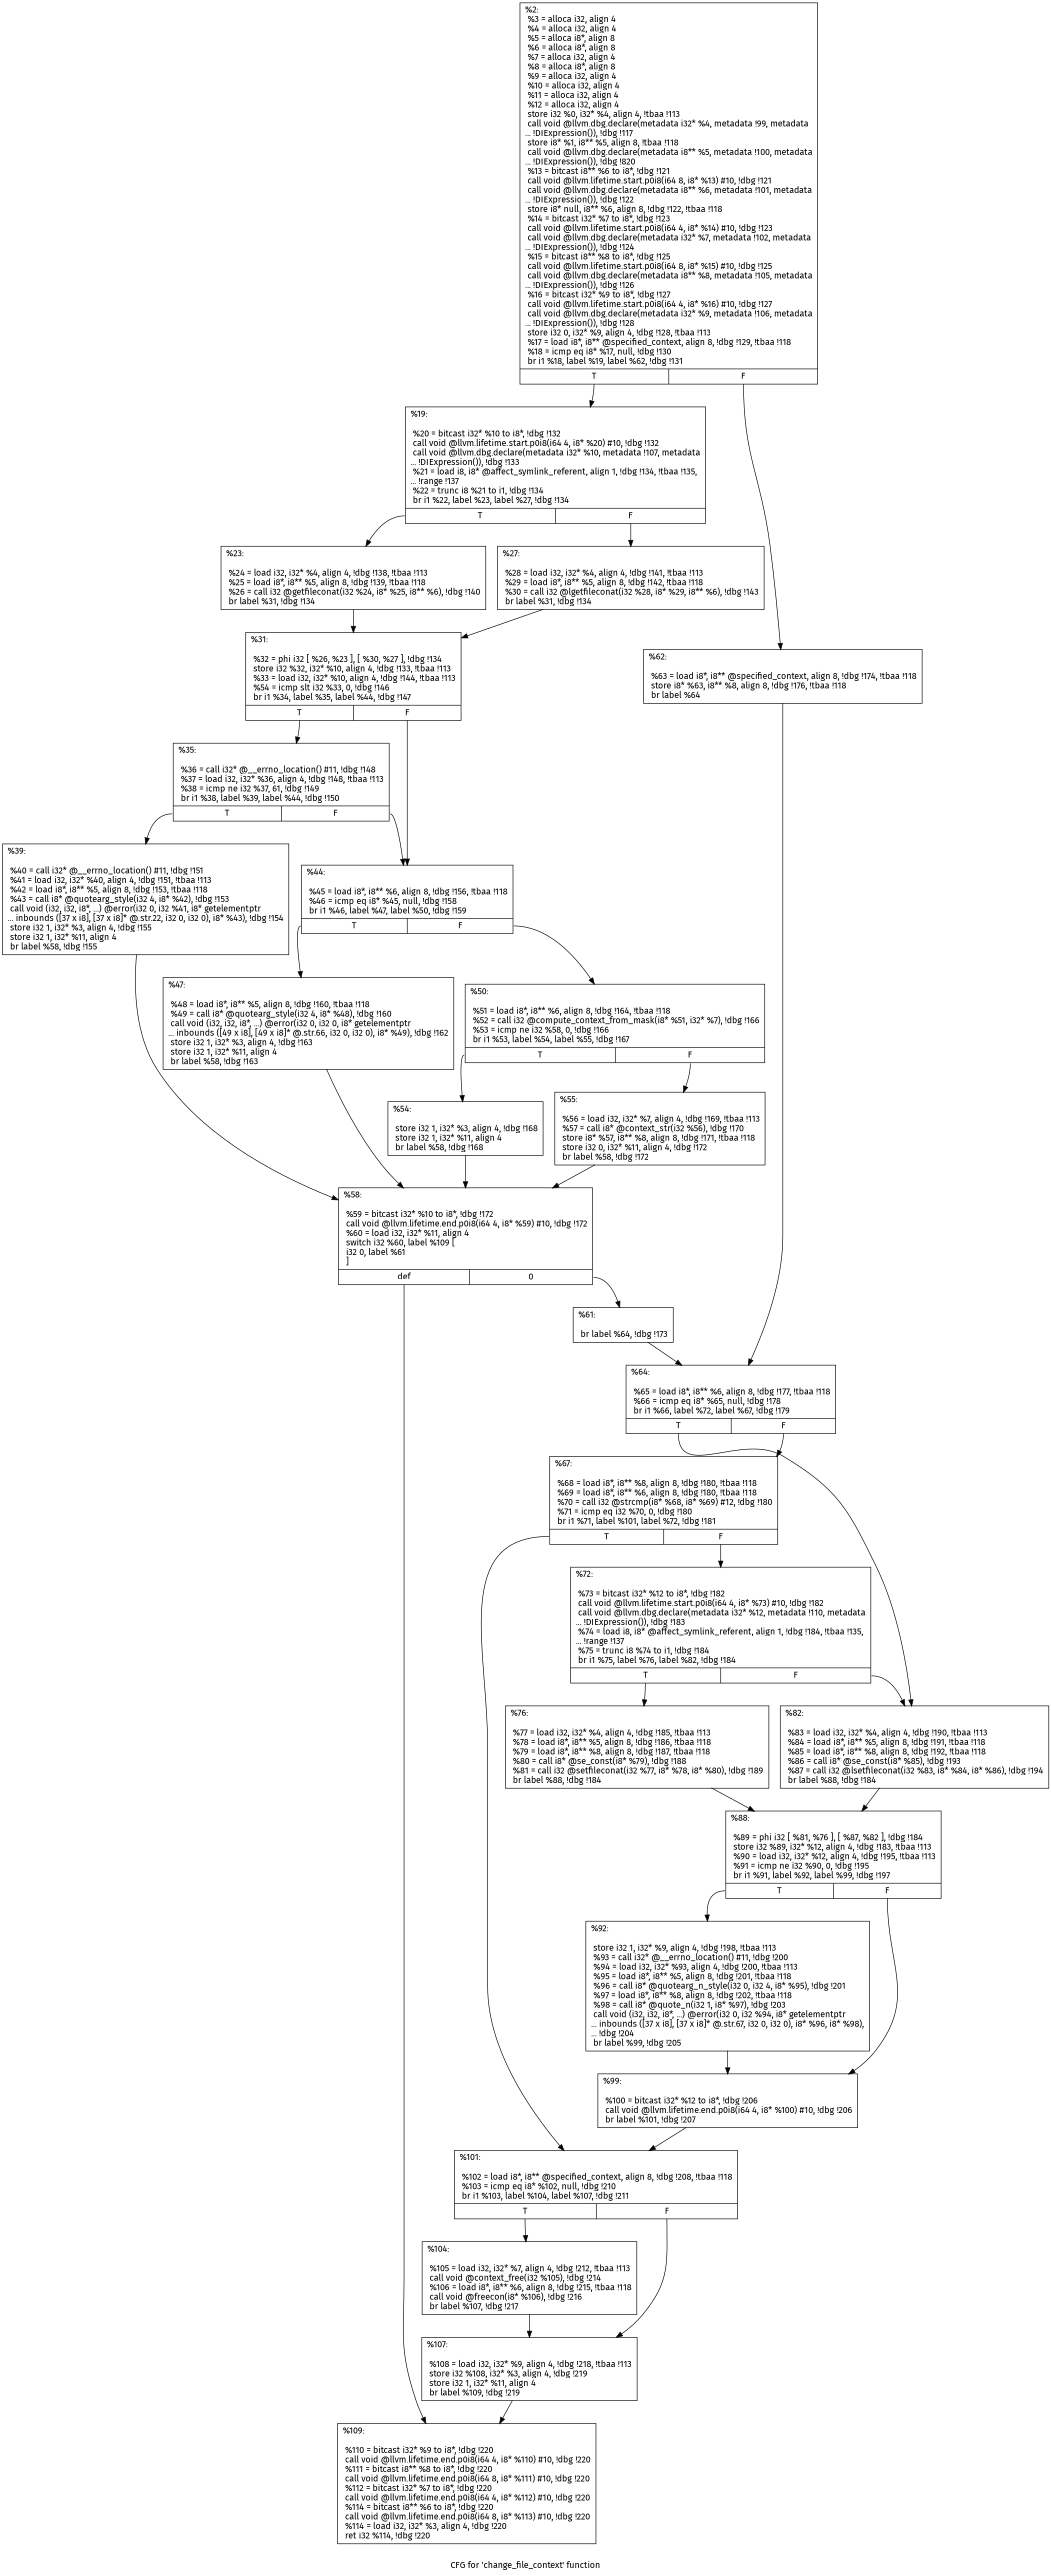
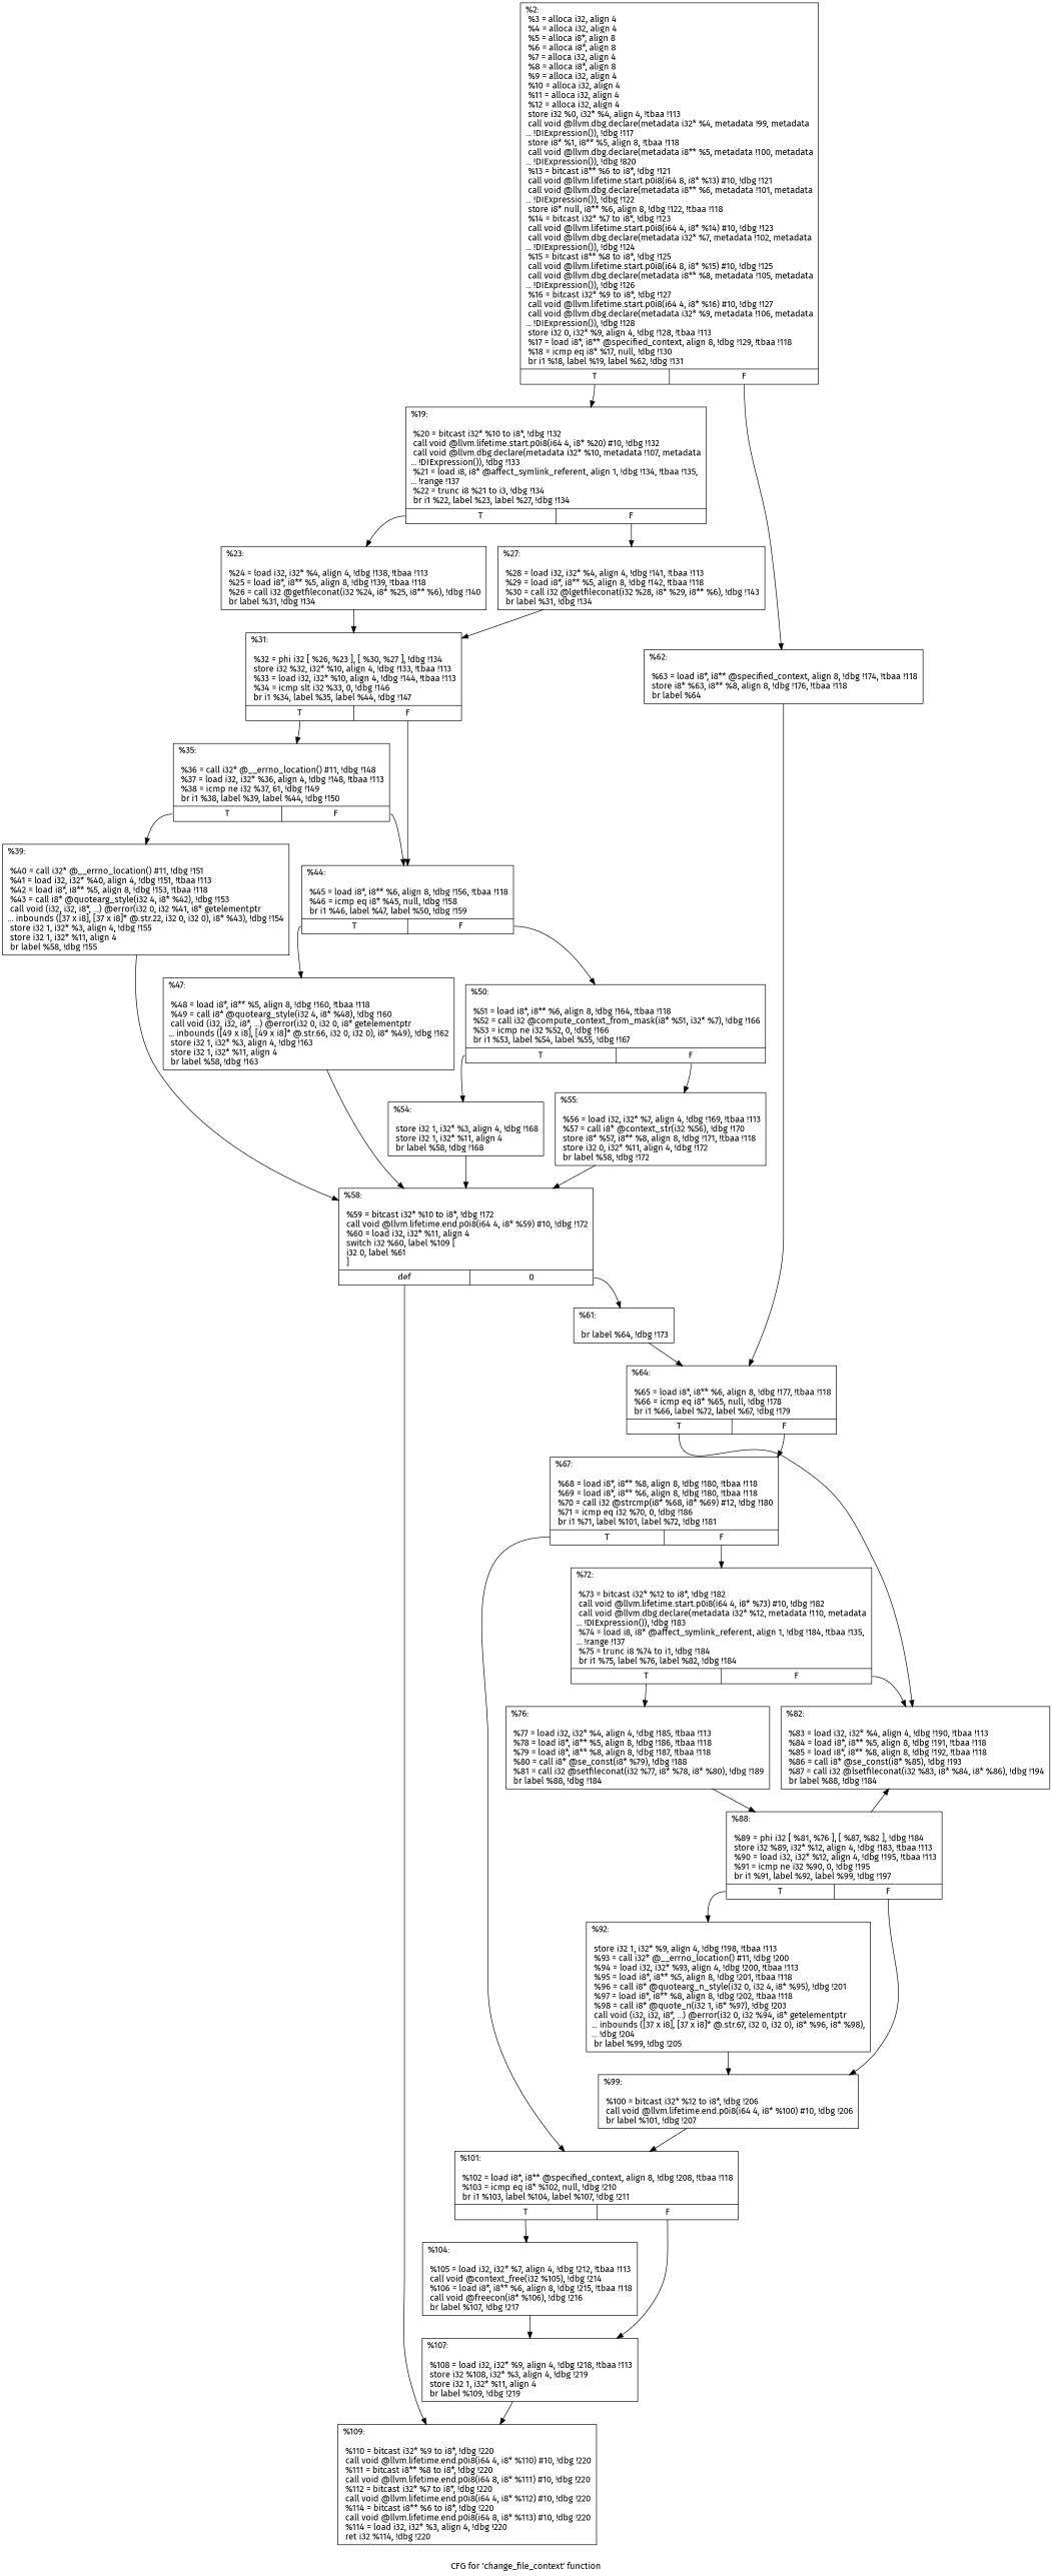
  digraph {
    fontname="Fira Sans"
    label="CFG for 'change_file_context' function"
    node [fontname="Fira Sans" shape=record]
    edge [fontname="Fira Sans"]
    n1 [label="{%2:\l  %3 = alloca i32, align 4\l  %4 = alloca i32, align 4\l  %5 = alloca i8*, align 8\l  %6 = alloca i8*, align 8\l  %7 = alloca i32, align 4\l  %8 = alloca i8*, align 8\l  %9 = alloca i32, align 4\l  %10 = alloca i32, align 4\l  %11 = alloca i32, align 4\l  %12 = alloca i32, align 4\l  store i32 %0, i32* %4, align 4, !tbaa !113\l  call void @llvm.dbg.declare(metadata i32* %4, metadata !99, metadata\l... !DIExpression()), !dbg !117\l  store i8* %1, i8** %5, align 8, !tbaa !118\l  call void @llvm.dbg.declare(metadata i8** %5, metadata !100, metadata\l... !DIExpression()), !dbg !820\l  %13 = bitcast i8** %6 to i8*, !dbg !121\l  call void @llvm.lifetime.start.p0i8(i64 8, i8* %13) #10, !dbg !121\l  call void @llvm.dbg.declare(metadata i8** %6, metadata !101, metadata\l... !DIExpression()), !dbg !122\l  store i8* null, i8** %6, align 8, !dbg !122, !tbaa !118\l  %14 = bitcast i32* %7 to i8*, !dbg !123\l  call void @llvm.lifetime.start.p0i8(i64 4, i8* %14) #10, !dbg !123\l  call void @llvm.dbg.declare(metadata i32* %7, metadata !102, metadata\l... !DIExpression()), !dbg !124\l  %15 = bitcast i8** %8 to i8*, !dbg !125\l  call void @llvm.lifetime.start.p0i8(i64 8, i8* %15) #10, !dbg !125\l  call void @llvm.dbg.declare(metadata i8** %8, metadata !105, metadata\l... !DIExpression()), !dbg !126\l  %16 = bitcast i32* %9 to i8*, !dbg !127\l  call void @llvm.lifetime.start.p0i8(i64 4, i8* %16) #10, !dbg !127\l  call void @llvm.dbg.declare(metadata i32* %9, metadata !106, metadata\l... !DIExpression()), !dbg !128\l  store i32 0, i32* %9, align 4, !dbg !128, !tbaa !113\l  %17 = load i8*, i8** @specified_context, align 8, !dbg !129, !tbaa !118\l  %18 = icmp eq i8* %17, null, !dbg !130\l  br i1 %18, label %19, label %62, !dbg !131\l|{<s0>T|<s1>F}}"]
-   n2 [label="{%19:\l\l  %20 = bitcast i32* %10 to i8*, !dbg !132\l  call void @llvm.lifetime.start.p0i8(i64 4, i8* %20) #10, !dbg !132\l  call void @llvm.dbg.declare(metadata i32* %10, metadata !107, metadata\l... !DIExpression()), !dbg !133\l  %21 = load i8, i8* @affect_symlink_referent, align 1, !dbg !134, !tbaa !135,\l... !range !137\l  %22 = trunc i8 %21 to i1, !dbg !134\l  br i1 %22, label %23, label %27, !dbg !134\l|{<s0>T|<s1>F}}"]
+   n2 [label="{%19:\l\l  %20 = bitcast i32* %10 to i8*, !dbg !132\l  call void @llvm.lifetime.start.p0i8(i64 4, i8* %20) #10, !dbg !132\l  call void @llvm.dbg.declare(metadata i32* %10, metadata !107, metadata\l... !DIExpression()), !dbg !133\l  %21 = load i8, i8* @affect_symlink_referent, align 1, !dbg !134, !tbaa !135,\l... !range !137\l  %22 = trunc i8 %21 to i3, !dbg !134\l  br i1 %22, label %23, label %27, !dbg !134\l|{<s0>T|<s1>F}}"]
    n3 [label="{%62:\l\l  %63 = load i8*, i8** @specified_context, align 8, !dbg !174, !tbaa !118\l  store i8* %63, i8** %8, align 8, !dbg !176, !tbaa !118\l  br label %64\l}"]
    n4 [label="{%23:\l\l  %24 = load i32, i32* %4, align 4, !dbg !138, !tbaa !113\l  %25 = load i8*, i8** %5, align 8, !dbg !139, !tbaa !118\l  %26 = call i32 @getfileconat(i32 %24, i8* %25, i8** %6), !dbg !140\l  br label %31, !dbg !134\l}"]
    n5 [label="{%27:\l\l  %28 = load i32, i32* %4, align 4, !dbg !141, !tbaa !113\l  %29 = load i8*, i8** %5, align 8, !dbg !142, !tbaa !118\l  %30 = call i32 @lgetfileconat(i32 %28, i8* %29, i8** %6), !dbg !143\l  br label %31, !dbg !134\l}"]
    n6 [label="{%64:\l\l  %65 = load i8*, i8** %6, align 8, !dbg !177, !tbaa !118\l  %66 = icmp eq i8* %65, null, !dbg !178\l  br i1 %66, label %72, label %67, !dbg !179\l|{<s0>T|<s1>F}}"]
-   n7 [label="{%31:\l\l  %32 = phi i32 [ %26, %23 ], [ %30, %27 ], !dbg !134\l  store i32 %32, i32* %10, align 4, !dbg !133, !tbaa !113\l  %33 = load i32, i32* %10, align 4, !dbg !144, !tbaa !113\l  %54 = icmp slt i32 %33, 0, !dbg !146\l  br i1 %34, label %35, label %44, !dbg !147\l|{<s0>T|<s1>F}}"]
-   n8 [label="{%67:\l\l  %68 = load i8*, i8** %8, align 8, !dbg !180, !tbaa !118\l  %69 = load i8*, i8** %6, align 8, !dbg !180, !tbaa !118\l  %70 = call i32 @strcmp(i8* %68, i8* %69) #12, !dbg !180\l  %71 = icmp eq i32 %70, 0, !dbg !180\l  br i1 %71, label %101, label %72, !dbg !181\l|{<s0>T|<s1>F}}"]
+   n7 [label="{%31:\l\l  %32 = phi i32 [ %26, %23 ], [ %30, %27 ], !dbg !134\l  store i32 %32, i32* %10, align 4, !dbg !133, !tbaa !113\l  %33 = load i32, i32* %10, align 4, !dbg !144, !tbaa !113\l  %34 = icmp slt i32 %33, 0, !dbg !146\l  br i1 %34, label %35, label %44, !dbg !147\l|{<s0>T|<s1>F}}"]
+   n8 [label="{%67:\l\l  %68 = load i8*, i8** %8, align 8, !dbg !180, !tbaa !118\l  %69 = load i8*, i8** %6, align 8, !dbg !180, !tbaa !118\l  %70 = call i32 @strcmp(i8* %68, i8* %69) #12, !dbg !180\l  %71 = icmp eq i32 %70, 0, !dbg !186\l  br i1 %71, label %101, label %72, !dbg !181\l|{<s0>T|<s1>F}}"]
    n9 [label="{%82:\l\l  %83 = load i32, i32* %4, align 4, !dbg !190, !tbaa !113\l  %84 = load i8*, i8** %5, align 8, !dbg !191, !tbaa !118\l  %85 = load i8*, i8** %8, align 8, !dbg !192, !tbaa !118\l  %86 = call i8* @se_const(i8* %85), !dbg !193\l  %87 = call i32 @lsetfileconat(i32 %83, i8* %84, i8* %86), !dbg !194\l  br label %88, !dbg !184\l}"]
    n10 [label="{%35:\l\l  %36 = call i32* @__errno_location() #11, !dbg !148\l  %37 = load i32, i32* %36, align 4, !dbg !148, !tbaa !113\l  %38 = icmp ne i32 %37, 61, !dbg !149\l  br i1 %38, label %39, label %44, !dbg !150\l|{<s0>T|<s1>F}}"]
    n11 [label="{%44:\l\l  %45 = load i8*, i8** %6, align 8, !dbg !156, !tbaa !118\l  %46 = icmp eq i8* %45, null, !dbg !158\l  br i1 %46, label %47, label %50, !dbg !159\l|{<s0>T|<s1>F}}"]
    n12 [label="{%39:\l\l  %40 = call i32* @__errno_location() #11, !dbg !151\l  %41 = load i32, i32* %40, align 4, !dbg !151, !tbaa !113\l  %42 = load i8*, i8** %5, align 8, !dbg !153, !tbaa !118\l  %43 = call i8* @quotearg_style(i32 4, i8* %42), !dbg !153\l  call void (i32, i32, i8*, ...) @error(i32 0, i32 %41, i8* getelementptr\l... inbounds ([37 x i8], [37 x i8]* @.str.22, i32 0, i32 0), i8* %43), !dbg !154\l  store i32 1, i32* %3, align 4, !dbg !155\l  store i32 1, i32* %11, align 4\l  br label %58, !dbg !155\l}"]
    n13 [label="{%47:\l\l  %48 = load i8*, i8** %5, align 8, !dbg !160, !tbaa !118\l  %49 = call i8* @quotearg_style(i32 4, i8* %48), !dbg !160\l  call void (i32, i32, i8*, ...) @error(i32 0, i32 0, i8* getelementptr\l... inbounds ([49 x i8], [49 x i8]* @.str.66, i32 0, i32 0), i8* %49), !dbg !162\l  store i32 1, i32* %3, align 4, !dbg !163\l  store i32 1, i32* %11, align 4\l  br label %58, !dbg !163\l}"]
-   n14 [label="{%50:\l\l  %51 = load i8*, i8** %6, align 8, !dbg !164, !tbaa !118\l  %52 = call i32 @compute_context_from_mask(i8* %51, i32* %7), !dbg !166\l  %53 = icmp ne i32 %58, 0, !dbg !166\l  br i1 %53, label %54, label %55, !dbg !167\l|{<s0>T|<s1>F}}"]
+   n14 [label="{%50:\l\l  %51 = load i8*, i8** %6, align 8, !dbg !164, !tbaa !118\l  %52 = call i32 @compute_context_from_mask(i8* %51, i32* %7), !dbg !166\l  %53 = icmp ne i32 %52, 0, !dbg !166\l  br i1 %53, label %54, label %55, !dbg !167\l|{<s0>T|<s1>F}}"]
    n15 [label="{%58:\l\l  %59 = bitcast i32* %10 to i8*, !dbg !172\l  call void @llvm.lifetime.end.p0i8(i64 4, i8* %59) #10, !dbg !172\l  %60 = load i32, i32* %11, align 4\l  switch i32 %60, label %109 [\l    i32 0, label %61\l  ]\l|{<s0>def|<s1>0}}"]
    n16 [label="{%54:\l\l  store i32 1, i32* %3, align 4, !dbg !168\l  store i32 1, i32* %11, align 4\l  br label %58, !dbg !168\l}"]
    n17 [label="{%55:\l\l  %56 = load i32, i32* %7, align 4, !dbg !169, !tbaa !113\l  %57 = call i8* @context_str(i32 %56), !dbg !170\l  store i8* %57, i8** %8, align 8, !dbg !171, !tbaa !118\l  store i32 0, i32* %11, align 4, !dbg !172\l  br label %58, !dbg !172\l}"]
    n18 [label="{%109:\l\l  %110 = bitcast i32* %9 to i8*, !dbg !220\l  call void @llvm.lifetime.end.p0i8(i64 4, i8* %110) #10, !dbg !220\l  %111 = bitcast i8** %8 to i8*, !dbg !220\l  call void @llvm.lifetime.end.p0i8(i64 8, i8* %111) #10, !dbg !220\l  %112 = bitcast i32* %7 to i8*, !dbg !220\l  call void @llvm.lifetime.end.p0i8(i64 4, i8* %112) #10, !dbg !220\l  %114 = bitcast i8** %6 to i8*, !dbg !220\l  call void @llvm.lifetime.end.p0i8(i64 8, i8* %113) #10, !dbg !220\l  %114 = load i32, i32* %3, align 4, !dbg !220\l  ret i32 %114, !dbg !220\l}"]
    n19 [label="{%61:\l\l  br label %64, !dbg !173\l}"]
    n20 [label="{%72:\l\l  %73 = bitcast i32* %12 to i8*, !dbg !182\l  call void @llvm.lifetime.start.p0i8(i64 4, i8* %73) #10, !dbg !182\l  call void @llvm.dbg.declare(metadata i32* %12, metadata !110, metadata\l... !DIExpression()), !dbg !183\l  %74 = load i8, i8* @affect_symlink_referent, align 1, !dbg !184, !tbaa !135,\l... !range !137\l  %75 = trunc i8 %74 to i1, !dbg !184\l  br i1 %75, label %76, label %82, !dbg !184\l|{<s0>T|<s1>F}}"]
    n21 [label="{%76:\l\l  %77 = load i32, i32* %4, align 4, !dbg !185, !tbaa !113\l  %78 = load i8*, i8** %5, align 8, !dbg !186, !tbaa !118\l  %79 = load i8*, i8** %8, align 8, !dbg !187, !tbaa !118\l  %80 = call i8* @se_const(i8* %79), !dbg !188\l  %81 = call i32 @setfileconat(i32 %77, i8* %78, i8* %80), !dbg !189\l  br label %88, !dbg !184\l}"]
    n22 [label="{%101:\l\l  %102 = load i8*, i8** @specified_context, align 8, !dbg !208, !tbaa !118\l  %103 = icmp eq i8* %102, null, !dbg !210\l  br i1 %103, label %104, label %107, !dbg !211\l|{<s0>T|<s1>F}}"]
    n23 [label="{%88:\l\l  %89 = phi i32 [ %81, %76 ], [ %87, %82 ], !dbg !184\l  store i32 %89, i32* %12, align 4, !dbg !183, !tbaa !113\l  %90 = load i32, i32* %12, align 4, !dbg !195, !tbaa !113\l  %91 = icmp ne i32 %90, 0, !dbg !195\l  br i1 %91, label %92, label %99, !dbg !197\l|{<s0>T|<s1>F}}"]
    n24 [label="{%104:\l\l  %105 = load i32, i32* %7, align 4, !dbg !212, !tbaa !113\l  call void @context_free(i32 %105), !dbg !214\l  %106 = load i8*, i8** %6, align 8, !dbg !215, !tbaa !118\l  call void @freecon(i8* %106), !dbg !216\l  br label %107, !dbg !217\l}"]
    n25 [label="{%107:\l\l  %108 = load i32, i32* %9, align 4, !dbg !218, !tbaa !113\l  store i32 %108, i32* %3, align 4, !dbg !219\l  store i32 1, i32* %11, align 4\l  br label %109, !dbg !219\l}"]
    n26 [label="{%92:\l\l  store i32 1, i32* %9, align 4, !dbg !198, !tbaa !113\l  %93 = call i32* @__errno_location() #11, !dbg !200\l  %94 = load i32, i32* %93, align 4, !dbg !200, !tbaa !113\l  %95 = load i8*, i8** %5, align 8, !dbg !201, !tbaa !118\l  %96 = call i8* @quotearg_n_style(i32 0, i32 4, i8* %95), !dbg !201\l  %97 = load i8*, i8** %8, align 8, !dbg !202, !tbaa !118\l  %98 = call i8* @quote_n(i32 1, i8* %97), !dbg !203\l  call void (i32, i32, i8*, ...) @error(i32 0, i32 %94, i8* getelementptr\l... inbounds ([37 x i8], [37 x i8]* @.str.67, i32 0, i32 0), i8* %96, i8* %98),\l... !dbg !204\l  br label %99, !dbg !205\l}"]
    n27 [label="{%99:\l\l  %100 = bitcast i32* %12 to i8*, !dbg !206\l  call void @llvm.lifetime.end.p0i8(i64 4, i8* %100) #10, !dbg !206\l  br label %101, !dbg !207\l}"]
    n1 -> n2 [tailport=s0]
    n1 -> n3 [tailport=s1]
    n2 -> n4 [tailport=s0]
    n2 -> n5 [tailport=s1]
    n3 -> n6
    n4 -> n7
    n5 -> n7
    n6 -> n8 [tailport=s1]
    n6 -> n9 [tailport=s0]
    n7 -> n10 [tailport=s0]
    n7 -> n11 [tailport=s1]
    n8 -> n20 [tailport=s1]
    n8 -> n22 [tailport=s0]
-   n9 -> n23
+   n23 -> n9
    n10 -> n11 [tailport=s1]
    n10 -> n12 [tailport=s0]
    n11 -> n13 [tailport=s0]
    n11 -> n14 [tailport=s1]
    n12 -> n15
    n13 -> n15
    n14 -> n16 [tailport=s0]
    n14 -> n17 [tailport=s1]
    n15 -> n18 [tailport=s0]
    n15 -> n19 [tailport=s1]
    n16 -> n15
    n17 -> n15
    n19 -> n6
    n20 -> n9 [tailport=s1]
    n20 -> n21 [tailport=s0]
    n21 -> n23
    n22 -> n24 [tailport=s0]
    n22 -> n25 [tailport=s1]
    n23 -> n26 [tailport=s0]
    n23 -> n27 [tailport=s1]
    n24 -> n25
    n25 -> n18
    n26 -> n27
    n27 -> n22
  }
